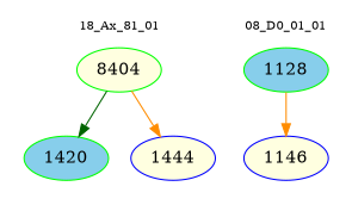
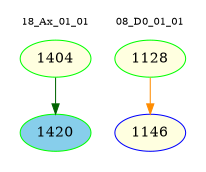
  digraph {
    node [color=green fillcolor=lightyellow style=filled]
    edge [color=darkorange]
    n1 [fillcolor=skyblue label=1420]
-   n2 [label=8404]
-   n3 [color=blue label=1444]
-   n4 [fillcolor=skyblue label=1128]
+   n2 [label=1404]
+   n4 [label=1128]
    n5 [color=blue label=1146]
    subgraph cluster_1 {
      color=white
      fontsize=10
-     label="18_Ax_81_01"
+     label="18_Ax_01_01"
      n1
      n2
-     n3
    }
    subgraph cluster_2 {
      color=white
      fontsize=10
      label="08_D0_01_01"
      n4
      n5
    }
    n2 -> n1 [color=darkgreen]
-   n2 -> n3
    n4 -> n5
  }
